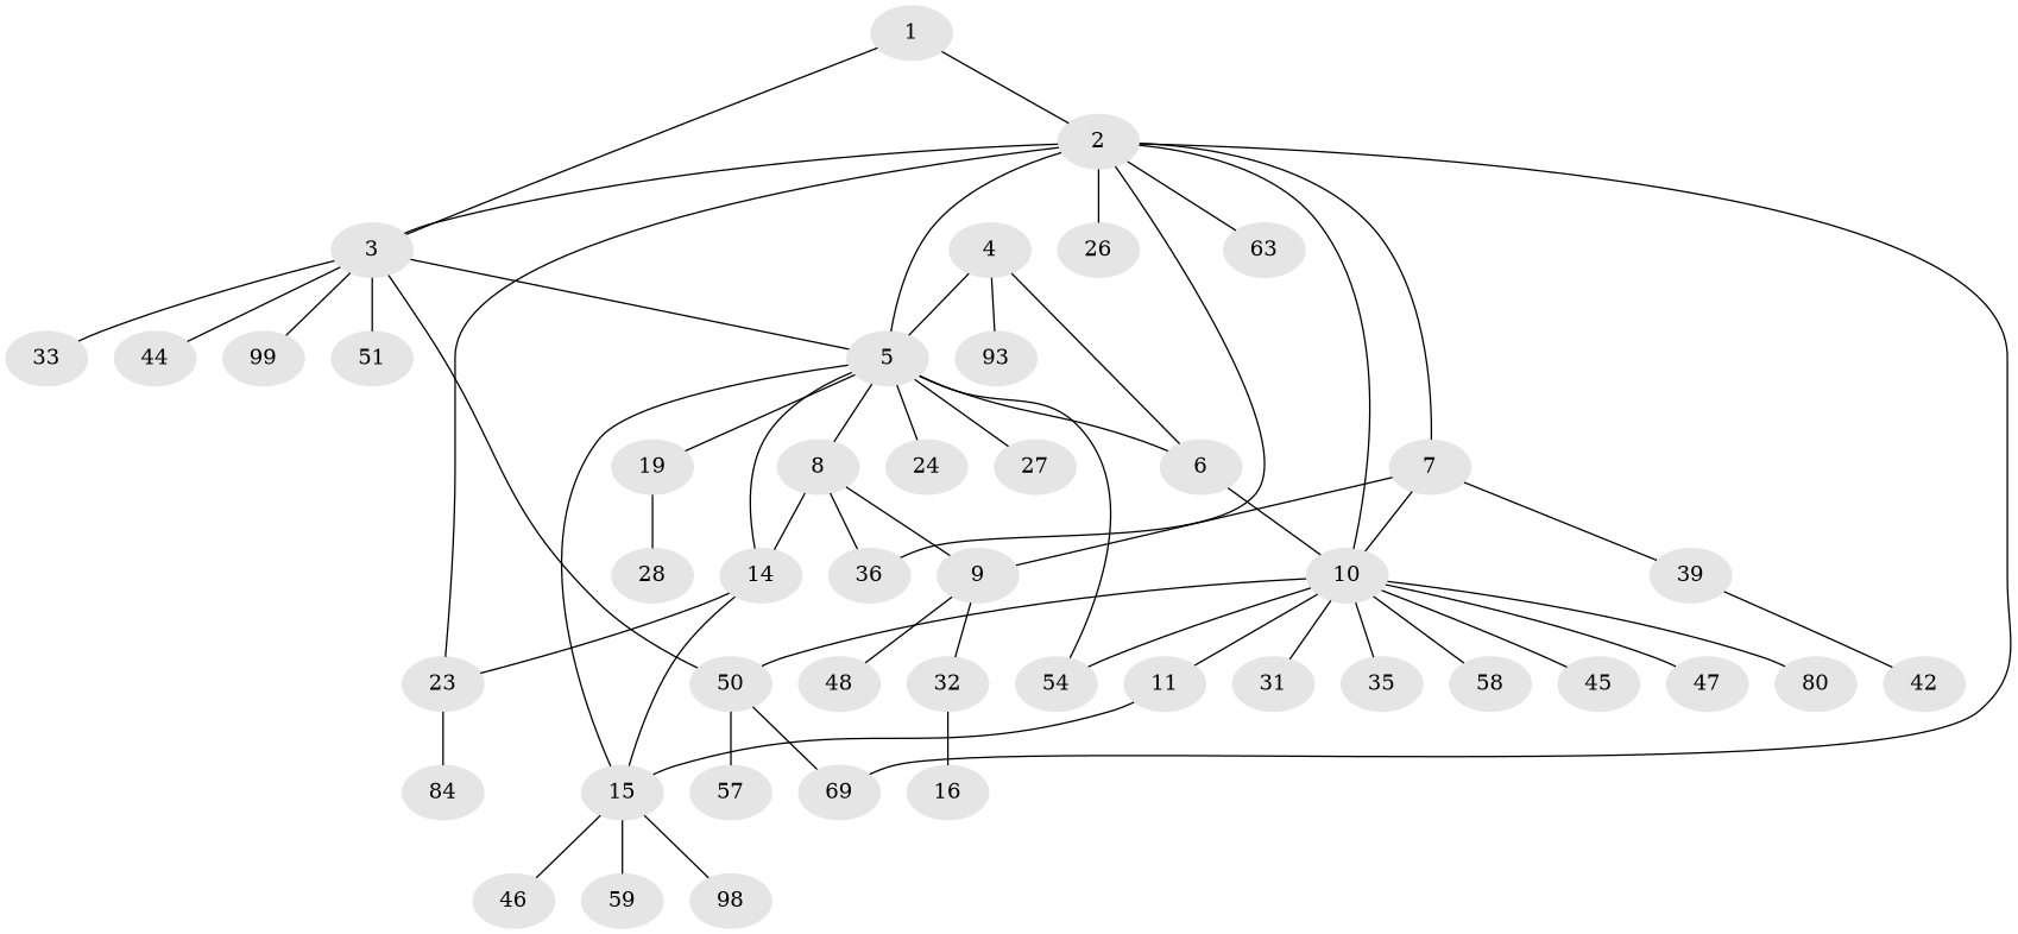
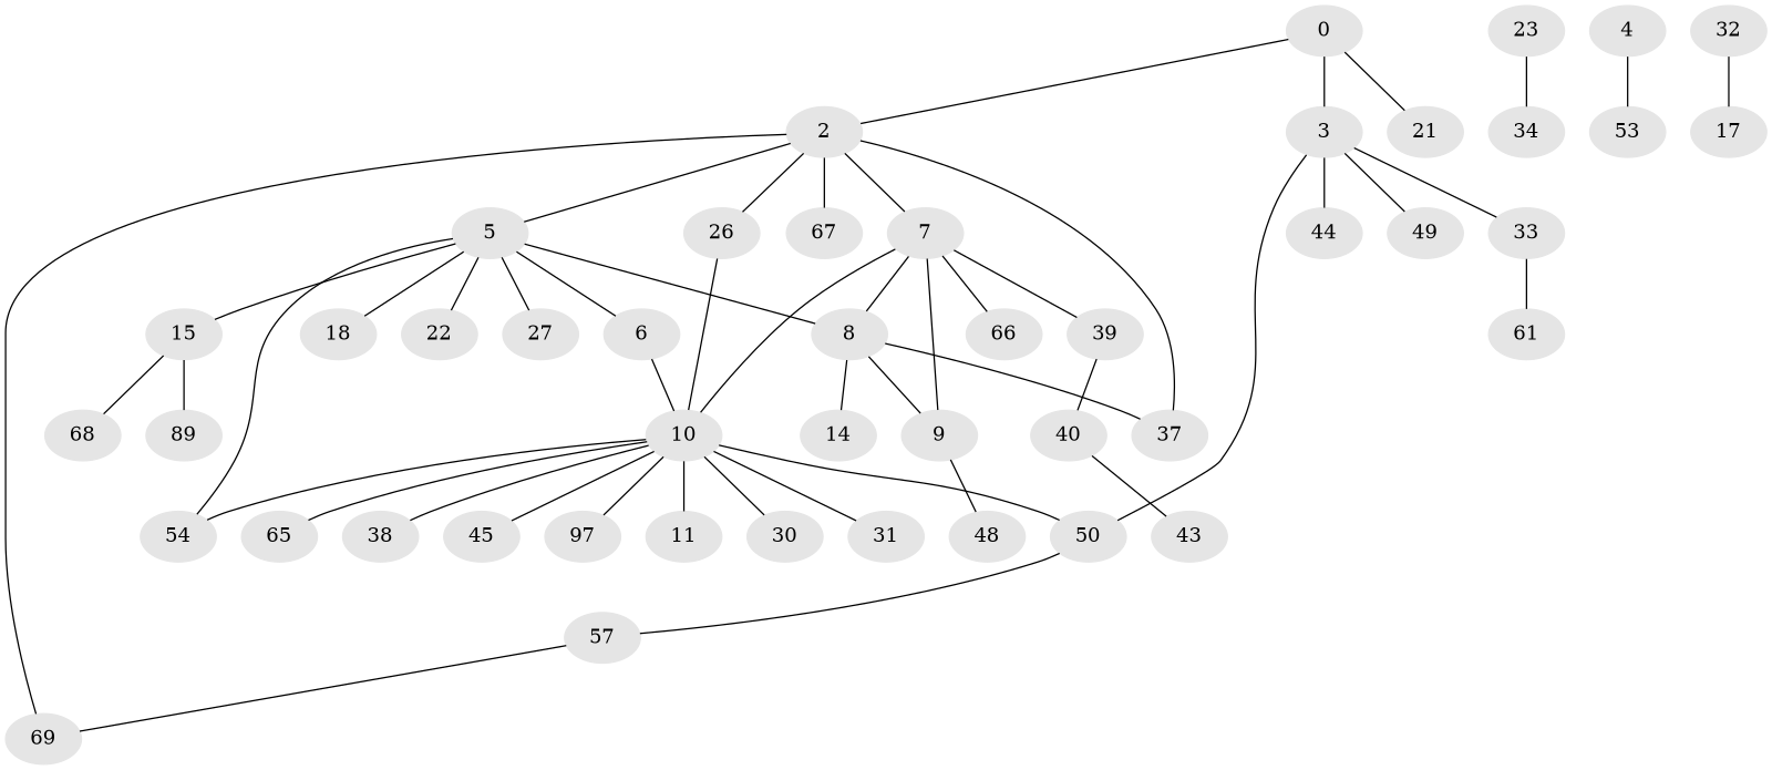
  graph {
    node [color=gray90 style=filled]
    2 [super="+29"]
    3 [super="+16"]
    5 [super="+13"]
    7 [super="+18"]
    10 [super="+12"]
    23 [super="+52"]
    26
-   37 [label=36]
-   63
+   37
+   63 [label=67]
    69
-   1
+   1 [label=0]
+   21
    33
    44
-   49 [label=99]
+   49
    50 [super="+67"]
-   51
    8 [super="+36"]
    6 [super="+64"]
    14 [super="+65"]
    15 [super="+24"]
-   19 [super="+20"]
-   22 [label=24]
+   19 [super="+20" label=18]
+   22
    27 [super="+62"]
    54
    9 [super="+56"]
    39 [super="+60"]
+   66
    11 [super="+41"]
-   30 [label=80]
+   30
    31
-   35
-   38 [label=58]
+   35 [label=65]
+   38
    45 [super="+55"]
-   47
-   34 [label=84]
+   47 [label=97]
+   34
+   61
    57
    4 [super="+25"]
-   53 [label=93]
-   46
-   59
-   68 [label=98]
-   28
+   53
+   59 [label=89]
+   68
    32
    48
-   42
-   17 [label=16]
-   2 -- 3
+   42 [label=40]
+   17
+   43 [super="+58"]
    2 -- 5
    2 -- 7
-   2 -- 10
-   2 -- 23 [weight=2]
+   26 -- 10
    2 -- 26
    2 -- 37
    2 -- 63
    2 -- 69
-   3 -- 5
    3 -- 33
    3 -- 44
    3 -- 49
    3 -- 50
-   3 -- 51
    5 -- 8
    5 -- 6
-   5 -- 14
    5 -- 15
    5 -- 19
    5 -- 22
    5 -- 27
    5 -- 54
    7 -- 10
+   7 -- 8
    7 -- 9
    7 -- 39
+   7 -- 66
    10 -- 50
    10 -- 54
    10 -- 11 [weight=2]
    10 -- 30
    10 -- 31
    10 -- 35
    10 -- 38
    10 -- 45
    10 -- 47
    23 -- 34
    1 -- 2
    1 -- 3
-   50 -- 69
+   1 -- 21
+   33 -- 61
+   57 -- 69
    50 -- 57
    8 -- 37
    8 -- 14
    8 -- 9
    6 -- 10
-   14 -- 23
-   14 -- 15
-   15 -- 46
    15 -- 59
    15 -- 68
-   19 -- 28
-   9 -- 32
    9 -- 48
    39 -- 42
-   11 -- 15
-   4 -- 5
-   4 -- 6
    4 -- 53
    32 -- 17
+   42 -- 43
  }
